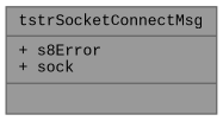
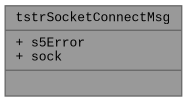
  digraph {
    fontname="Liberation Mono"
-   n1 [color=gray40 fillcolor=grey60 fontcolor=black fontname="Liberation Mono" fontsize=10 height=0.2 label="{tstrSocketConnectMsg\n|+ s8Error\l+ sock\l|}" shape=record style=filled width=0.4]
+   n1 [color=gray40 fillcolor=grey60 fontcolor=black fontname="Liberation Mono" fontsize=10 height=0.2 label="{tstrSocketConnectMsg\n|+ s5Error\l+ sock\l|}" shape=record style=filled width=0.4]
  }
